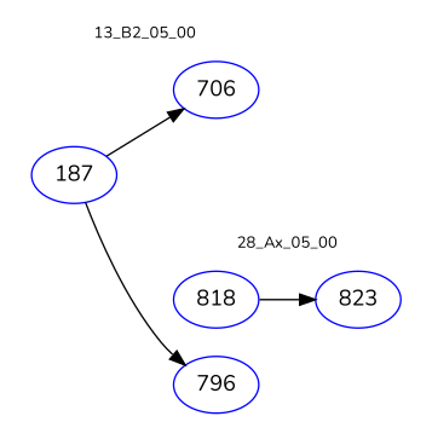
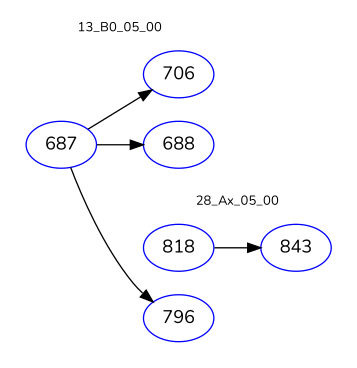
  digraph {
    fontname=Nunito
    rankdir=LR
    node [color=blue fontname=Nunito]
    edge [color=black fontname=Nunito]
    n1 [label=818]
    n2 [label=796]
-   n3 [label=823]
-   n4 [label=187]
+   n3 [label=843]
+   n4 [label=687]
+   n5 [label=688]
    n6 [label=706]
    subgraph cluster_1 {
      color=white
      fontsize=10
      label="28_Ax_05_00"
      n1
      n2
      n3
    }
    subgraph cluster_2 {
      color=white
      fontsize=10
-     label="13_B2_05_00"
+     label="13_B0_05_00"
      n4
+     n5
      n6
    }
    n1 -> n3
    n4 -> n2
+   n4 -> n5
    n4 -> n6
  }
